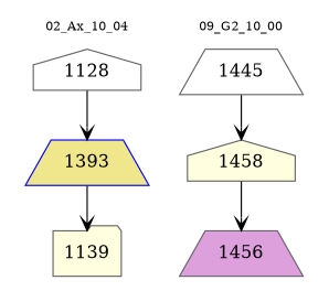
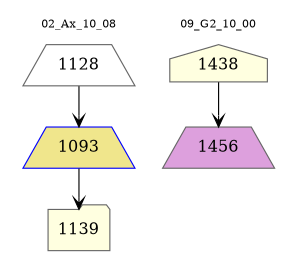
  digraph {
    fontname="DejaVu Serif"
    node [color=gray40 fillcolor=white fontname="DejaVu Serif" shape=trapezium style=filled]
    edge [arrowhead=vee color=black fontname="DejaVu Serif"]
-   n1 [label=1128 shape=house]
-   n2 [color=blue fillcolor=khaki label=1393]
+   n1 [label=1128]
+   n2 [color=blue fillcolor=khaki label=1093]
    n3 [fillcolor=lightyellow label=1139 shape=folder]
-   n4 [label=1445]
-   n5 [fillcolor=lightyellow label=1458 shape=house]
+   n5 [fillcolor=lightyellow label=1438 shape=house]
    n6 [fillcolor=plum label=1456]
    subgraph cluster_1 {
      color=white
      fontsize=10
-     label="02_Ax_10_04"
+     label="02_Ax_10_08"
      n1
      n2
      n3
    }
    subgraph cluster_2 {
      color=white
      fontsize=10
      label="09_G2_10_00"
-     n4
      n5
      n6
    }
    n1 -> n2
    n2 -> n3
-   n4 -> n5
    n5 -> n6
  }
